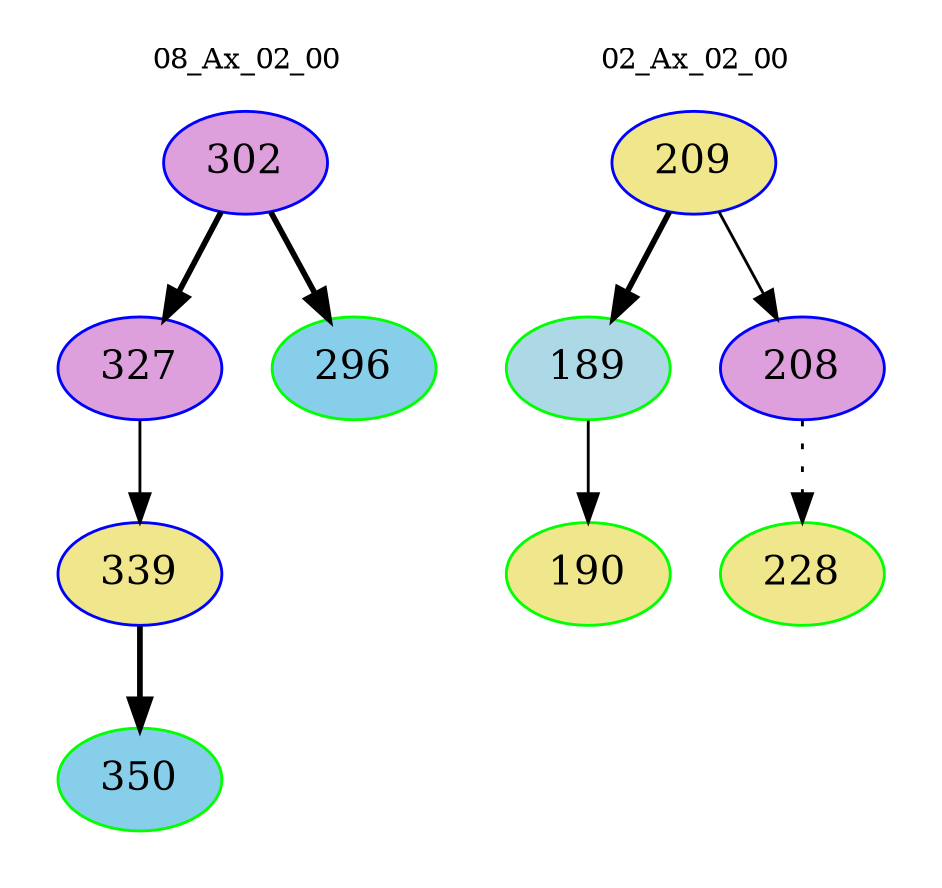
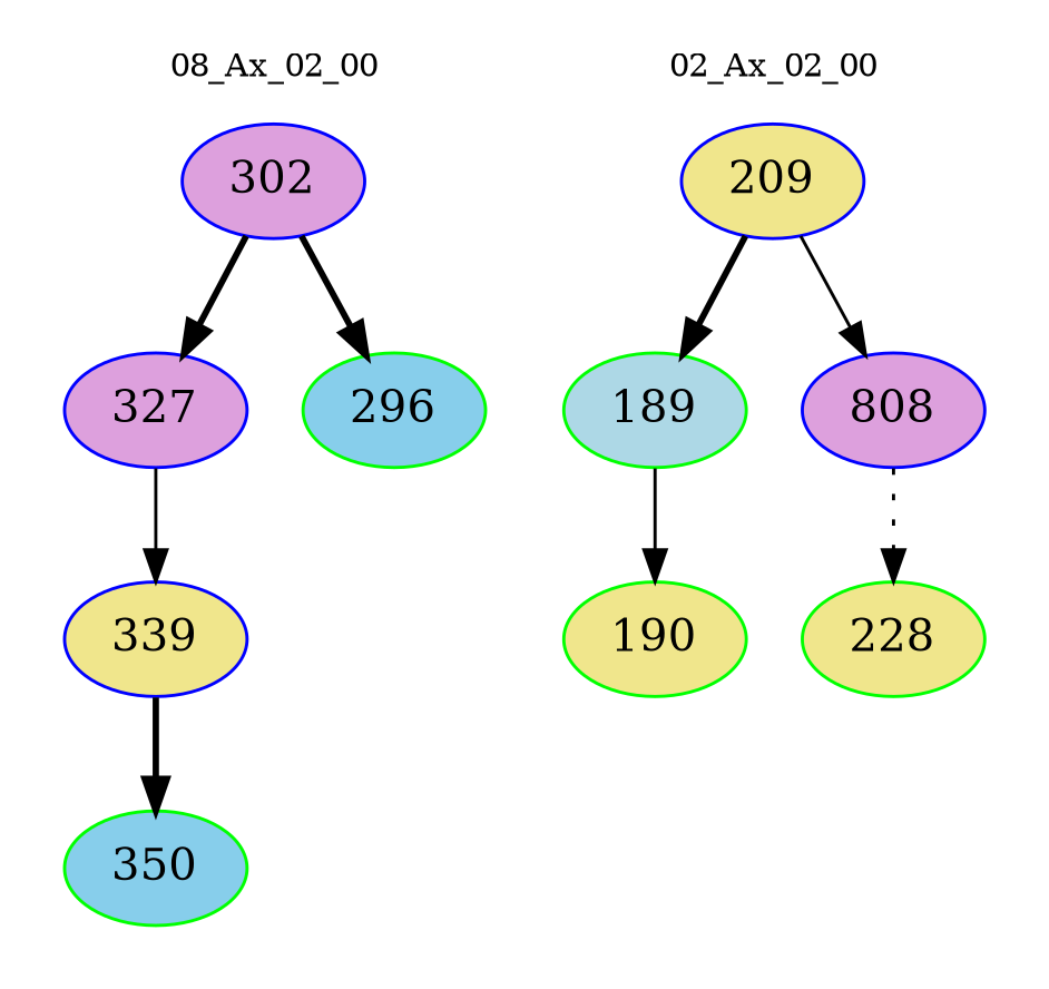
  digraph {
    node [color=blue fillcolor=khaki style=filled]
    edge [color=black style=bold]
    n1 [fillcolor=plum label=327]
    n2 [fillcolor=plum label=302]
    n3 [label=339]
    n4 [color=green fillcolor=skyblue label=296]
    n5 [color=green fillcolor=skyblue label=350]
    n6 [label=209]
    n7 [color=green fillcolor=lightblue label=189]
-   n8 [fillcolor=plum label=208]
+   n8 [fillcolor=plum label=808]
    n9 [color=green label=190]
    n10 [color=green label=228]
    subgraph cluster_1 {
      color=white
      fontsize=10
      label="08_Ax_02_00"
      n1
      n2
      n3
      n4
      n5
    }
    subgraph cluster_2 {
      color=white
      fontsize=10
      label="02_Ax_02_00"
      n6
      n7
      n8
      n9
      n10
    }
    n1 -> n3 [style=solid]
    n2 -> n1
    n2 -> n4
    n3 -> n5
    n6 -> n7
    n6 -> n8 [style=solid]
    n7 -> n9 [style=solid]
    n8 -> n10 [style=dotted]
  }
